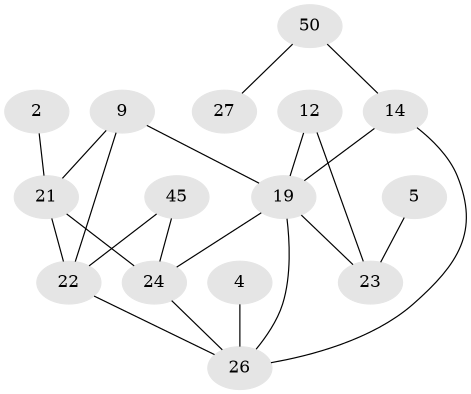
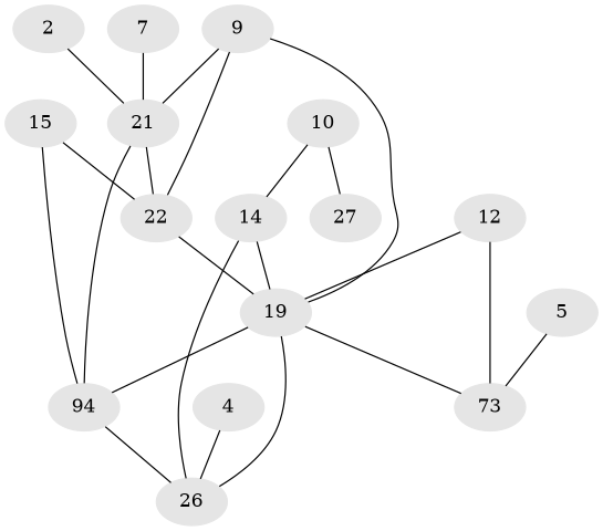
  graph {
    node [color=gray90 style=filled]
    edge [weight=1.0]
    2
    21
    22
-   24
+   24 [label=94]
    4
    26
    19
-   23
+   23 [label=73]
    5
+   7
    9
-   10 [label=50]
+   10
    14
    27
    12
-   15 [label=45]
+   15
    2 -- 21
    21 -- 22
    21 -- 24
-   22 -- 26
+   22 -- 19
    24 -- 26
    4 -- 26
    19 -- 24
    19 -- 26
    19 -- 23
    5 -- 23
+   7 -- 21
    9 -- 21
    9 -- 22
    9 -- 19
    10 -- 14
    10 -- 27
    14 -- 26
    14 -- 19 [weight=2.0]
    12 -- 19
    12 -- 23 [weight=2.0]
    15 -- 22
    15 -- 24
  }
